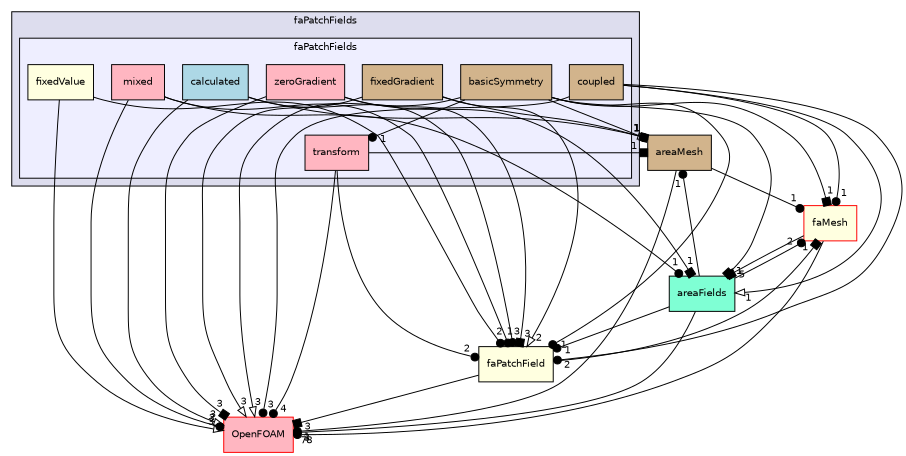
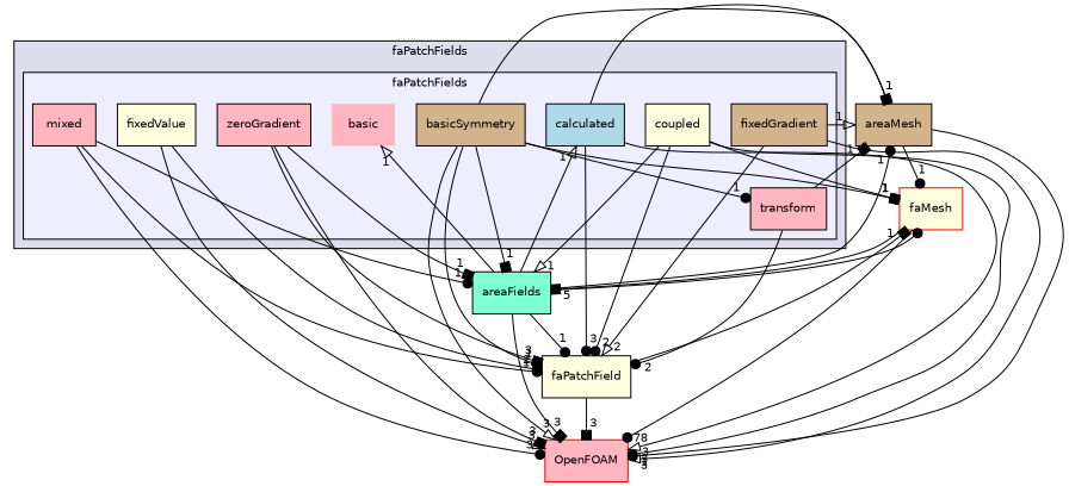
  digraph {
    compound=true
    node [fillcolor=lightpink fontname=Helvetica fontsize=10 shape=box style=filled color=black]
    edge [arrowhead=dot headlabel=1 labeldistance=1.5 labelfontname=Helvetica labelfontsize=10]
+   n1 [label=basic shape=plaintext color=""]
    n2 [fillcolor=tan label=basicSymmetry]
    n3 [fillcolor=lightblue label=calculated]
-   n4 [fillcolor=tan label=coupled]
+   n4 [fillcolor=lightyellow label=coupled]
    n5 [fillcolor=tan label=fixedGradient]
    n6 [fillcolor=lightyellow label=fixedValue]
    n7 [label=mixed]
    n8 [label=transform]
    n9 [label=zeroGradient]
    n10 [fillcolor=tan label=areaMesh color=""]
    n11 [fillcolor=lightyellow label=faPatchField color=""]
    n12 [fillcolor=aquamarine label=areaFields color=""]
    n13 [color=red label=OpenFOAM]
    n14 [color=red fillcolor=lightyellow label=faMesh]
    subgraph cluster_1 {
      bgcolor="#ddddee"
      fontname=Helvetica
      fontsize=10
      label=faPatchFields
      pencolor=black
      subgraph cluster_2 {
        bgcolor="#eeeeff"
        fontname=Helvetica
        fontsize=10
        label=faPatchFields
        pencolor=black
+       n1
        n2
        n3
        n4
        n5
        n6
        n7
        n8
        n9
      }
    }
    n2 -> n8
    n2 -> n10
    n2 -> n11
    n2 -> n12 [arrowhead=box]
    n2 -> n13 [arrowhead=onormal headlabel=3]
    n2 -> n14 [arrowhead=box]
    n3 -> n10 [arrowhead=box]
    n3 -> n11 [headlabel=3]
    n3 -> n13 [arrowhead=onormal headlabel=3]
    n4 -> n11 [headlabel=2]
    n4 -> n12 [arrowhead=onormal]
    n4 -> n13 [headlabel=3]
    n4 -> n14
    n5 -> n10 [arrowhead=onormal]
    n5 -> n11 [arrowhead=onormal headlabel=2]
    n5 -> n13 [arrowhead=onormal headlabel=3]
    n6 -> n11 [headlabel=2]
    n6 -> n13 [arrowhead=onormal headlabel=3]
    n7 -> n11
    n7 -> n12
    n7 -> n13 [headlabel=3]
    n8 -> n10 [arrowhead=box]
    n8 -> n11 [headlabel=2]
-   n8 -> n13 [headlabel=4]
    n9 -> n11 [arrowhead=box headlabel=3]
    n9 -> n12 [arrowhead=box]
    n9 -> n13 [arrowhead=box headlabel=3]
    n10 -> n13
    n10 -> n14
    n11 -> n13 [arrowhead=box headlabel=3]
    n11 -> n14 [arrowhead=box]
+   n12 -> n1 [arrowhead=onormal]
+   n12 -> n3 [arrowhead=onormal]
    n12 -> n10
    n12 -> n11
-   n12 -> n13 [headlabel=3]
+   n12 -> n13 [arrowhead=box headlabel=3]
    n12 -> n14 [headlabel=2]
    n14 -> n12 [arrowhead=box headlabel=5]
    n14 -> n13 [headlabel=78]
  }
